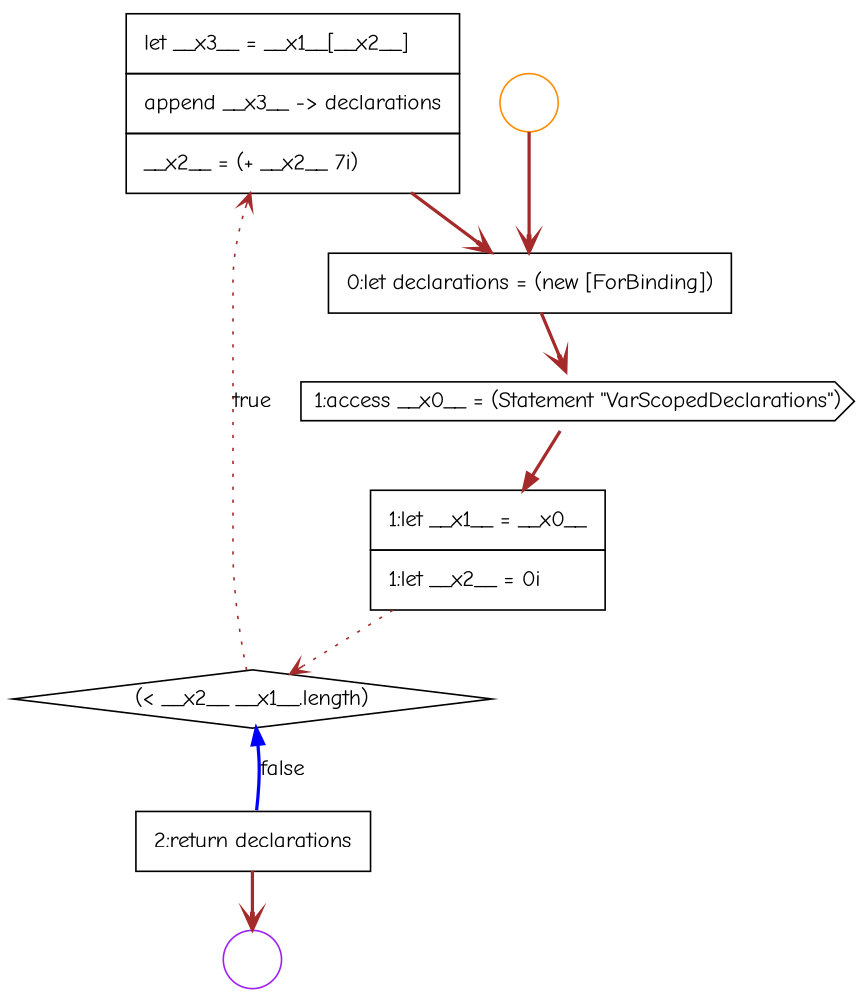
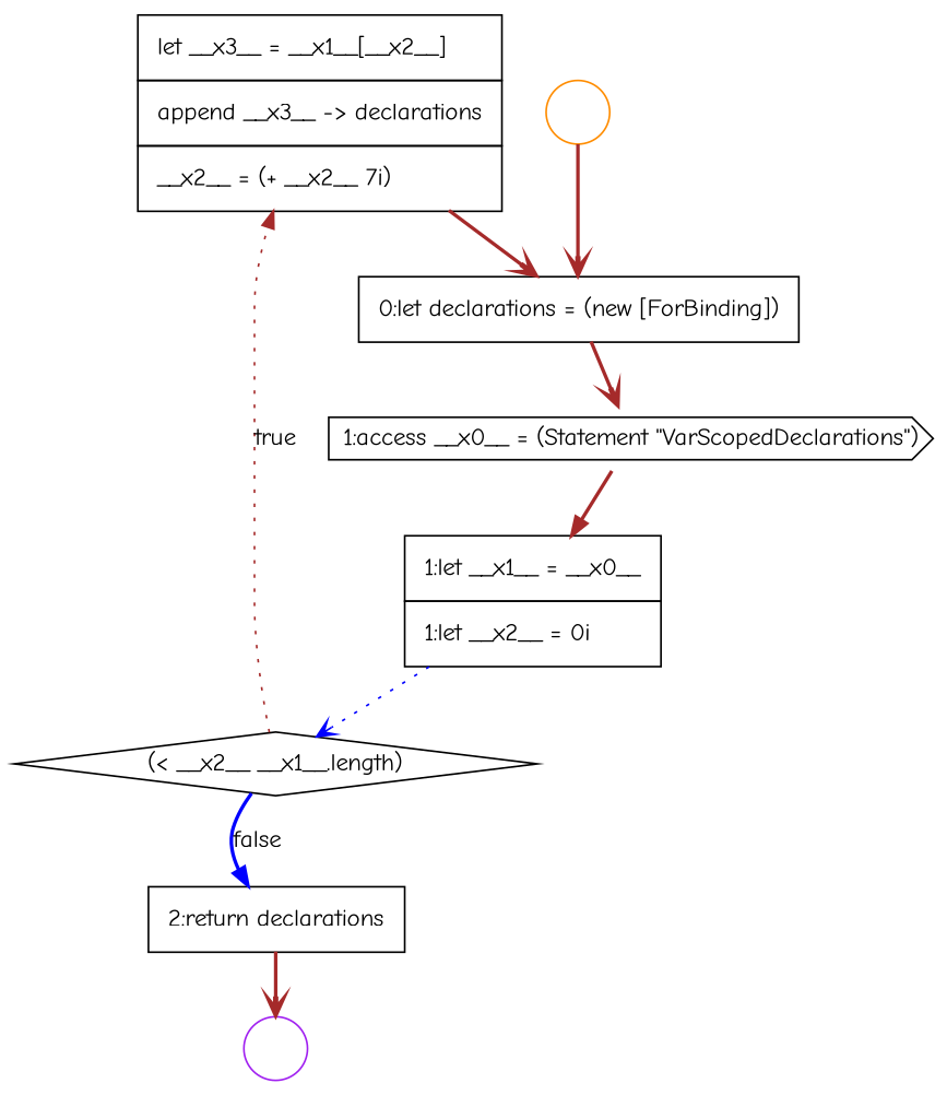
  digraph {
    fontname="Comic Neue"
    node [color=black fillcolor=white fontname="Comic Neue" shape=none style=filled]
    edge [arrowhead=vee color=brown fontname="Comic Neue" style=bold]
    n1 [label=<<font color="black">     <table border="0" cellborder="1" cellspacing="0" cellpadding="10">       <tr><td align="left">let __x3__ = __x1__[__x2__]</td></tr>       <tr><td align="left">append __x3__ -&gt; declarations</td></tr>       <tr><td align="left">__x2__ = (+ __x2__ 7i)</td></tr>     </table>   </font>> margin=0]
    n2 [label=<<font color="black">     <table border="0" cellborder="1" cellspacing="0" cellpadding="10">       <tr><td align="left">0:let declarations = (new [ForBinding])</td></tr>     </table>   </font>> margin=0]
    n3 [label=<<font color="black">(&lt; __x2__ __x1__.length)</font>> shape=diamond]
    n4 [label=<<font color="black">     <table border="0" cellborder="1" cellspacing="0" cellpadding="10">       <tr><td align="left">2:return declarations</td></tr>     </table>   </font>> margin=0]
    n5 [color=purple label=" " shape=circle]
    n6 [label=<<font color="black">1:access __x0__ = (Statement &quot;VarScopedDeclarations&quot;)</font>> shape=cds]
    n7 [label=<<font color="black">     <table border="0" cellborder="1" cellspacing="0" cellpadding="10">       <tr><td align="left">1:let __x1__ = __x0__</td></tr>       <tr><td align="left">1:let __x2__ = 0i</td></tr>     </table>   </font>> margin=0]
    n8 [color=darkorange label=" " shape=circle]
    n1 -> n2
    n2 -> n6
-   n3 -> n1 [label=<<font color="black">true</font>> style=dotted]
-   n4 -> n3 [arrowhead=normal color=blue label=<<font color="black">false</font>>]
+   n3 -> n1 [arrowhead=normal label=<<font color="black">true</font>> style=dotted]
+   n3 -> n4 [arrowhead=normal color=blue label=<<font color="black">false</font>>]
    n4 -> n5
    n6 -> n7 [arrowhead=normal]
-   n7 -> n3 [style=dotted]
+   n7 -> n3 [color=blue style=dotted]
    n8 -> n2
  }
